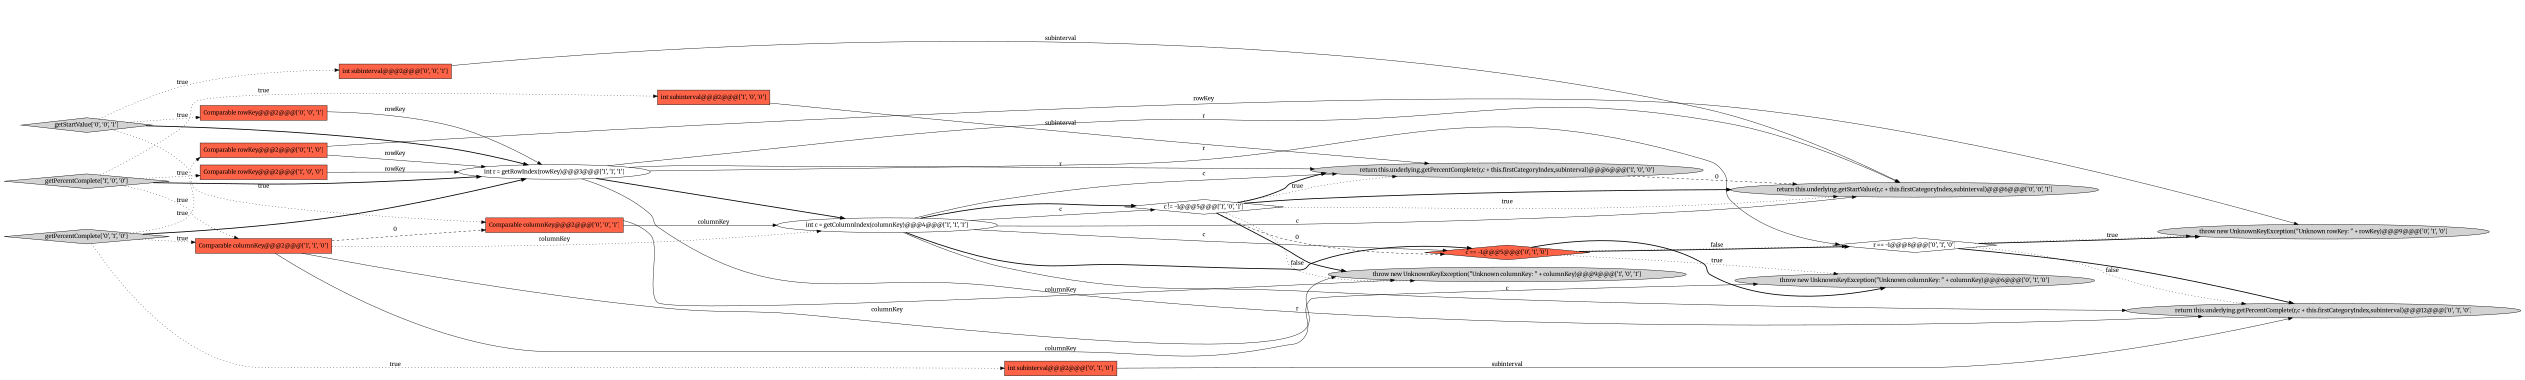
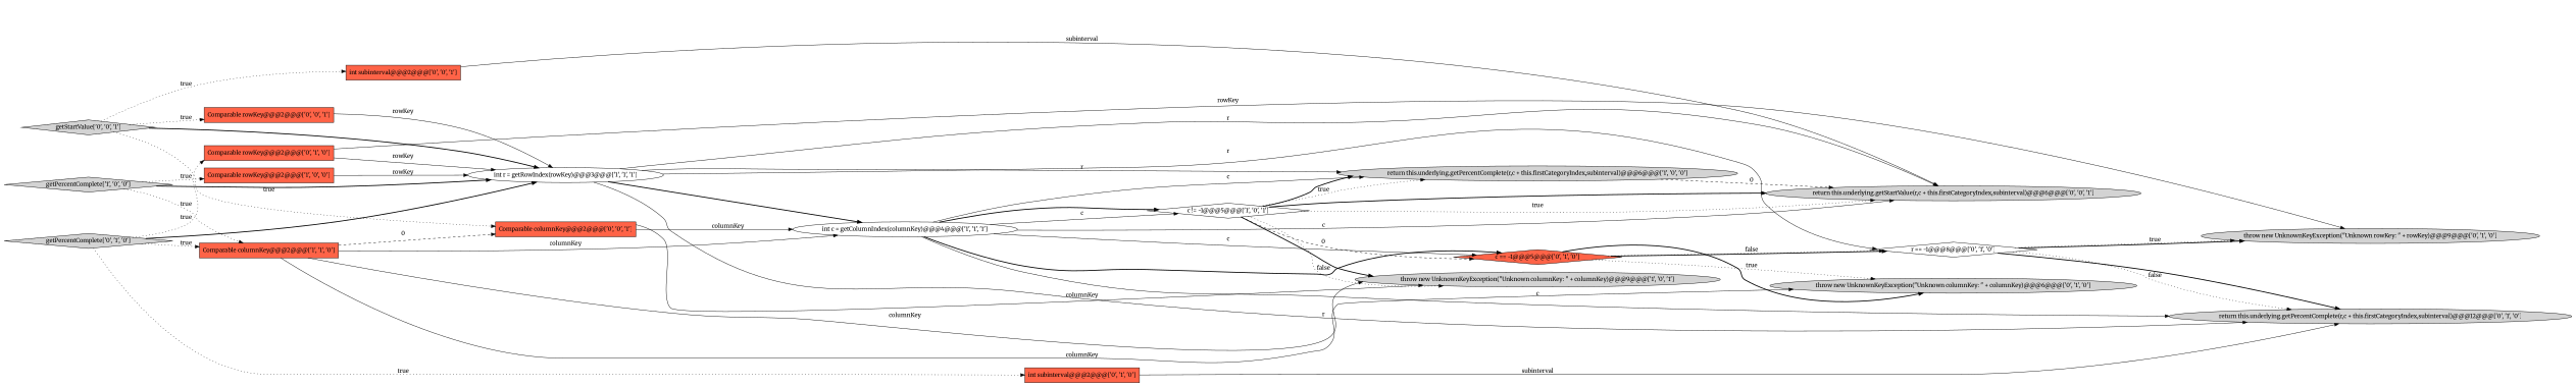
  digraph {
    fontname=Merriweather
    rankdir=LR
    node [fillcolor=lightgray fontname=Merriweather shape=ellipse style=filled]
    edge [fontname=Merriweather style=solid]
    n1 [label="return this.underlying.getPercentComplete(r,c + this.firstCategoryIndex,subinterval)@@@6@@@['1', '0', '0']"]
    n2 [label="return this.underlying.getStartValue(r,c + this.firstCategoryIndex,subinterval)@@@6@@@['0', '0', '1']"]
    n3 [label="getStartValue['0', '0', '1']" shape=diamond]
    n4 [fillcolor=tomato label="int subinterval@@@2@@@['0', '0', '1']" shape=box]
    n5 [fillcolor=tomato label="Comparable rowKey@@@2@@@['0', '0', '1']" shape=box]
    n6 [fillcolor=tomato label="Comparable columnKey@@@2@@@['0', '0', '1']" shape=box]
    n7 [fillcolor=white label="int r = getRowIndex(rowKey)@@@3@@@['1', '1', '1']"]
    n8 [label="throw new UnknownKeyException(\"Unknown columnKey: \" + columnKey)@@@9@@@['1', '0', '1']"]
    n9 [fillcolor=white label="int c = getColumnIndex(columnKey)@@@4@@@['1', '1', '1']"]
    n10 [label="return this.underlying.getPercentComplete(r,c + this.firstCategoryIndex,subinterval)@@@12@@@['0', '1', '0']"]
    n11 [fillcolor=white label="r == -1@@@8@@@['0', '1', '0']" shape=diamond]
    n12 [label="getPercentComplete['1', '0', '0']" shape=diamond]
-   n13 [fillcolor=tomato label="int subinterval@@@2@@@['1', '0', '0']" shape=box]
    n14 [fillcolor=tomato label="Comparable rowKey@@@2@@@['1', '0', '0']" shape=box]
    n15 [fillcolor=tomato label="Comparable columnKey@@@2@@@['1', '1', '0']" shape=box]
    n16 [label="throw new UnknownKeyException(\"Unknown columnKey: \" + columnKey)@@@6@@@['0', '1', '0']"]
    n17 [fillcolor=white label="c != -1@@@5@@@['1', '0', '1']" shape=diamond]
    n18 [fillcolor=tomato label="c == -1@@@5@@@['0', '1', '0']" shape=diamond]
    n19 [fillcolor=tomato label="int subinterval@@@2@@@['0', '1', '0']" shape=box]
    n20 [label="throw new UnknownKeyException(\"Unknown rowKey: \" + rowKey)@@@9@@@['0', '1', '0']"]
    n21 [label="getPercentComplete['0', '1', '0']" shape=diamond]
    n22 [fillcolor=tomato label="Comparable rowKey@@@2@@@['0', '1', '0']" shape=box]
    n1 -> n2 [label=0 style=dashed]
    n3 -> n4 [label=true style=dotted]
    n3 -> n5 [label=true style=dotted]
    n3 -> n6 [label=true style=dotted]
    n3 -> n7 [style=bold]
    n4 -> n2 [label=subinterval]
    n5 -> n7 [label=rowKey]
    n6 -> n8 [label=columnKey]
    n6 -> n9 [label=columnKey]
    n7 -> n1 [label=r]
    n7 -> n2 [label=r]
    n7 -> n9 [style=bold]
    n7 -> n10 [label=r]
    n7 -> n11 [label=r]
    n9 -> n1 [label=c]
    n9 -> n2 [label=c]
    n9 -> n10 [label=c]
    n9 -> n17 [label=c]
    n9 -> n17 [style=bold]
    n9 -> n18 [style=bold]
    n9 -> n18 [label=c]
    n11 -> n10 [label=false style=dotted]
    n11 -> n10 [style=bold]
    n11 -> n20 [label=true style=dotted]
    n11 -> n20 [style=bold]
    n12 -> n7 [style=bold]
-   n12 -> n13 [label=true style=dotted]
    n12 -> n14 [label=true style=dotted]
    n12 -> n15 [label=true style=dotted]
-   n13 -> n1 [label=subinterval]
    n14 -> n7 [label=rowKey]
    n15 -> n6 [label=0 style=dashed]
    n15 -> n8 [label=columnKey]
-   n15 -> n9 [label=columnKey style=dotted]
+   n15 -> n9 [label=columnKey]
    n15 -> n16 [label=columnKey]
    n17 -> n1 [label=true style=dotted]
    n17 -> n1 [style=bold]
    n17 -> n2 [label=true style=dotted]
    n17 -> n2 [style=bold]
    n17 -> n8 [label=false style=dotted]
    n17 -> n8 [style=bold]
    n17 -> n18 [label=0 style=dashed]
    n18 -> n11 [label=false style=dotted]
    n18 -> n11 [style=bold]
    n18 -> n16 [style=bold]
    n18 -> n16 [label=true style=dotted]
    n19 -> n10 [label=subinterval]
    n21 -> n7 [style=bold]
    n21 -> n15 [label=true style=dotted]
    n21 -> n19 [label=true style=dotted]
    n21 -> n22 [label=true style=dotted]
    n22 -> n7 [label=rowKey]
    n22 -> n20 [label=rowKey]
  }
